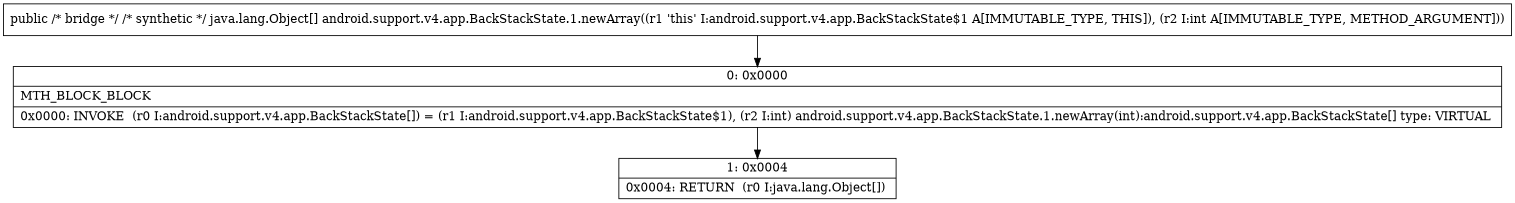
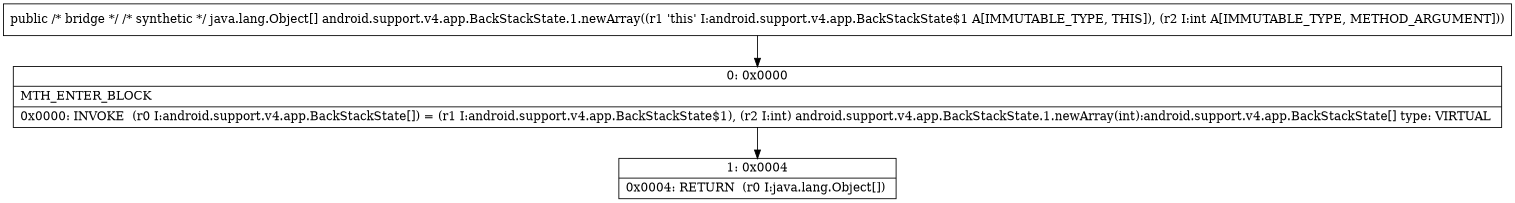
  digraph {
    fontname="DejaVu Serif"
    node [shape=record fontname="DejaVu Serif"]
    edge [fontname="DejaVu Serif"]
-   n1 [label="{0\:\ 0x0000|MTH_BLOCK_BLOCK\l|0x0000: INVOKE  (r0 I:android.support.v4.app.BackStackState[]) = (r1 I:android.support.v4.app.BackStackState$1), (r2 I:int) android.support.v4.app.BackStackState.1.newArray(int):android.support.v4.app.BackStackState[] type: VIRTUAL \l}"]
+   n1 [label="{0\:\ 0x0000|MTH_ENTER_BLOCK\l|0x0000: INVOKE  (r0 I:android.support.v4.app.BackStackState[]) = (r1 I:android.support.v4.app.BackStackState$1), (r2 I:int) android.support.v4.app.BackStackState.1.newArray(int):android.support.v4.app.BackStackState[] type: VIRTUAL \l}"]
    n2 [label="{1\:\ 0x0004|0x0004: RETURN  (r0 I:java.lang.Object[]) \l}"]
    n3 [label="{public \/* bridge *\/ \/* synthetic *\/ java.lang.Object[] android.support.v4.app.BackStackState.1.newArray((r1 'this' I:android.support.v4.app.BackStackState$1 A[IMMUTABLE_TYPE, THIS]), (r2 I:int A[IMMUTABLE_TYPE, METHOD_ARGUMENT])) }"]
    n1 -> n2
    n3 -> n1
  }
